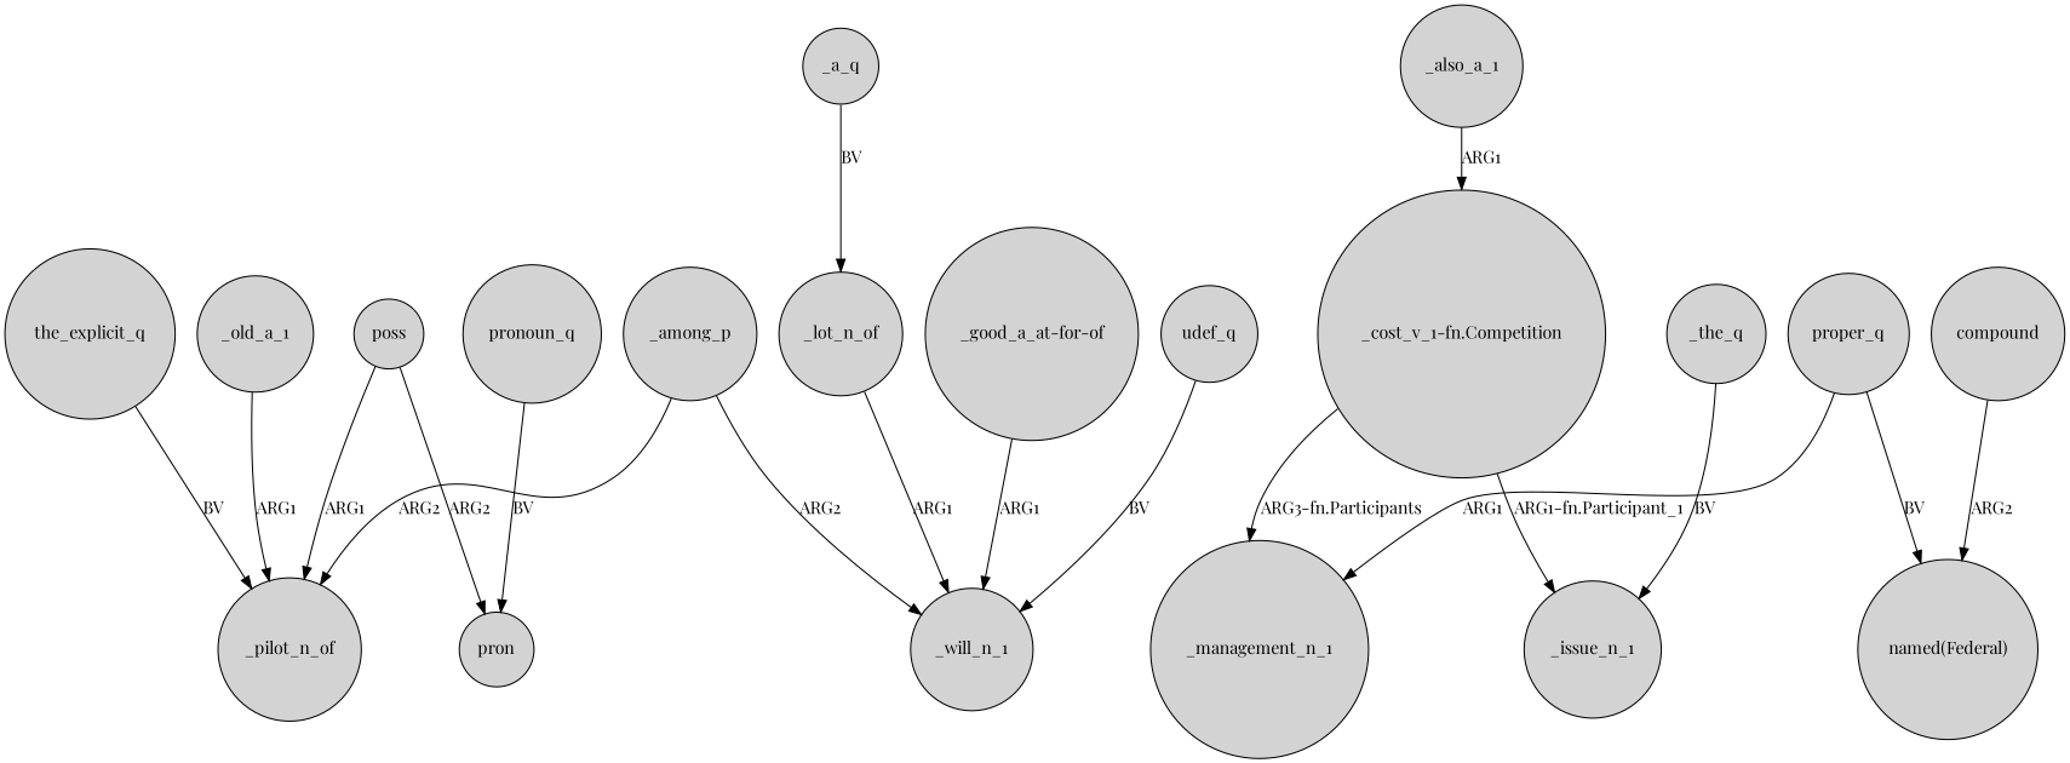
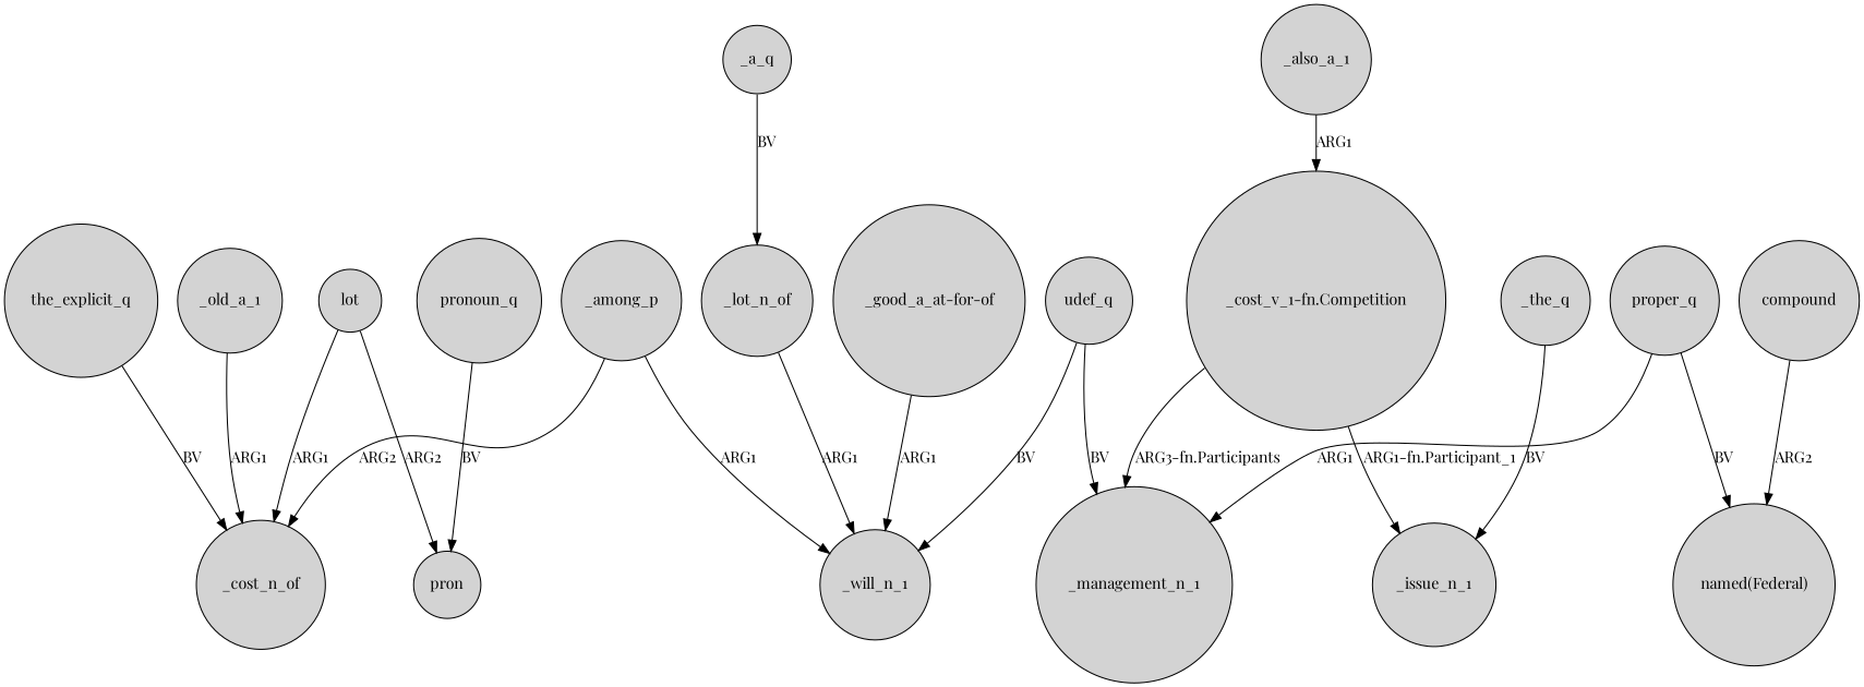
  digraph {
    fontname="Playfair Display"
    node [fontname="Playfair Display" shape=circle style=filled]
    edge [fontname="Playfair Display"]
-   poss
-   _pilot_n_of
+   poss [label=lot]
+   _pilot_n_of [label=_cost_n_of]
    pron
    _among_p
    _will_n_1
    "_cost_v_1-fn.Competition"
    _management_n_1
    _issue_n_1
    _lot_n_of
    _also_a_1
    compound
    "named(Federal)"
    proper_q
    udef_q
    pronoun_q
    _a_q
    n17 [label=the_explicit_q]
    _old_a_1
    "_good_a_at-for-of"
    _the_q
    poss -> _pilot_n_of [label=ARG1]
    poss -> pron [label=ARG2]
    _among_p -> _pilot_n_of [label=ARG2]
-   _among_p -> _will_n_1 [label=ARG2]
+   _among_p -> _will_n_1 [label=ARG1]
    "_cost_v_1-fn.Competition" -> _management_n_1 [label="ARG3-fn.Participants"]
    "_cost_v_1-fn.Competition" -> _issue_n_1 [label="ARG1-fn.Participant_1"]
    _lot_n_of -> _will_n_1 [label=ARG1]
    _also_a_1 -> "_cost_v_1-fn.Competition" [label=ARG1]
    compound -> "named(Federal)" [label=ARG2]
    proper_q -> _management_n_1 [label=ARG1]
    proper_q -> "named(Federal)" [label=BV]
    udef_q -> _will_n_1 [label=BV]
+   udef_q -> _management_n_1 [label=BV]
    pronoun_q -> pron [label=BV]
    _a_q -> _lot_n_of [label=BV]
    n17 -> _pilot_n_of [label=BV]
    _old_a_1 -> _pilot_n_of [label=ARG1]
    "_good_a_at-for-of" -> _will_n_1 [label=ARG1]
    _the_q -> _issue_n_1 [label=BV]
  }
